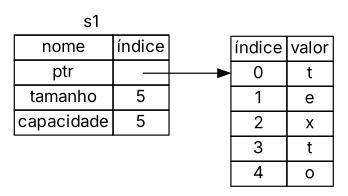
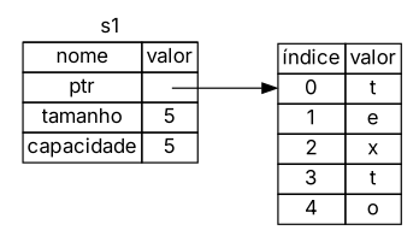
  digraph {
    rankdir=LR
    fontname=Inter
    node [shape=plaintext fontname=Inter]
-   n1 [label=<<TABLE BORDER="0" CELLBORDER="1" CELLSPACING="0">         <TR><TD COLSPAN="2" SIDES="B">s1</TD></TR>         <TR><TD>nome</TD><TD>índice</TD></TR>         <TR><TD>ptr</TD><TD PORT="pointer"></TD></TR>         <TR><TD>tamanho</TD><TD>5</TD></TR>         <TR><TD>capacidade</TD><TD>5</TD></TR>     </TABLE>>]
+   n1 [label=<<TABLE BORDER="0" CELLBORDER="1" CELLSPACING="0">         <TR><TD COLSPAN="2" SIDES="B">s1</TD></TR>         <TR><TD>nome</TD><TD>valor</TD></TR>         <TR><TD>ptr</TD><TD PORT="pointer"></TD></TR>         <TR><TD>tamanho</TD><TD>5</TD></TR>         <TR><TD>capacidade</TD><TD>5</TD></TR>     </TABLE>>]
    n2 [label=<<TABLE BORDER="0" CELLBORDER="1" CELLSPACING="0">         <TR><TD>índice</TD><TD>valor</TD></TR>         <TR><TD PORT="pointee">0</TD><TD>t</TD></TR>         <TR><TD>1</TD><TD>e</TD></TR>         <TR><TD>2</TD><TD>x</TD></TR>         <TR><TD>3</TD><TD>t</TD></TR>         <TR><TD>4</TD><TD>o</TD></TR>     </TABLE>>]
    n1 -> n2 [headport=pointee tailclip=false tailport="pointer:c" fontname=Inter]
  }
